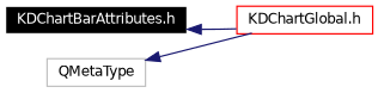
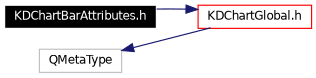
  digraph {
    rankdir=LR
    node [fontname=Helvetica fontsize=10 shape=record]
    edge [color=midnightblue dir=back fontname=Helvetica fontsize=10 labelfontname=Helvetica labelfontsize=10 style=solid]
    n1 [color=white fillcolor=black fontcolor=white height=0.2 label="KDChartBarAttributes.h" style=filled width=0.4]
    n2 [color=grey75 height=0.2 label=QMetaType width=0.4]
    n3 [color=red height=0.2 label="KDChartGlobal.h" width=0.4]
    n2 -> n3
-   n1 -> n3
+   n3 -> n1
  }
